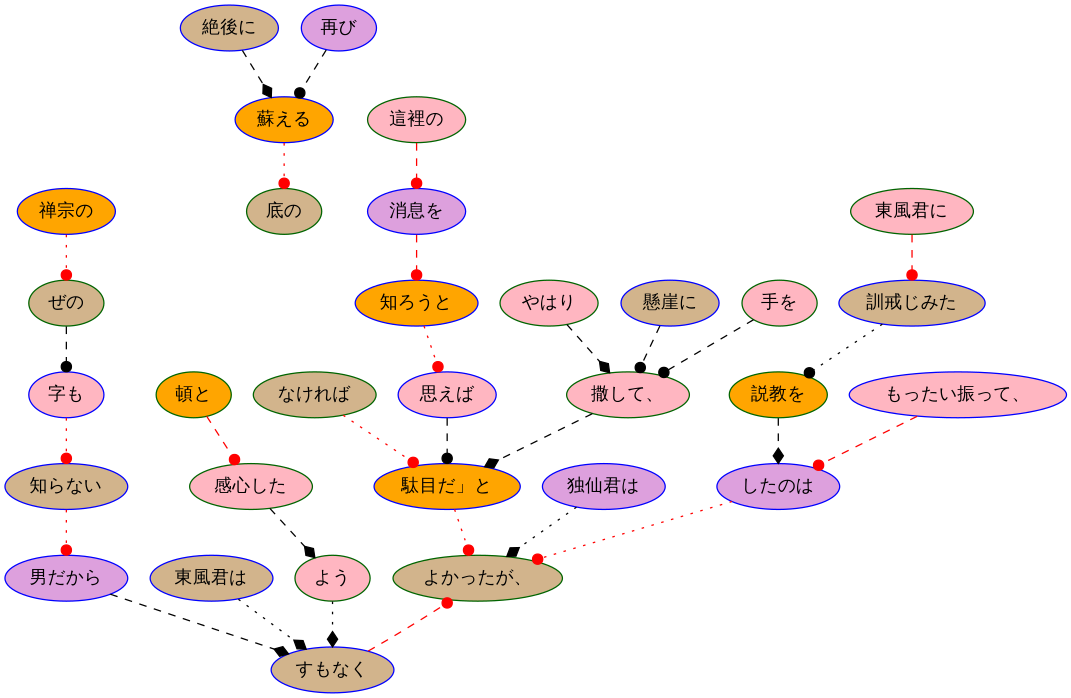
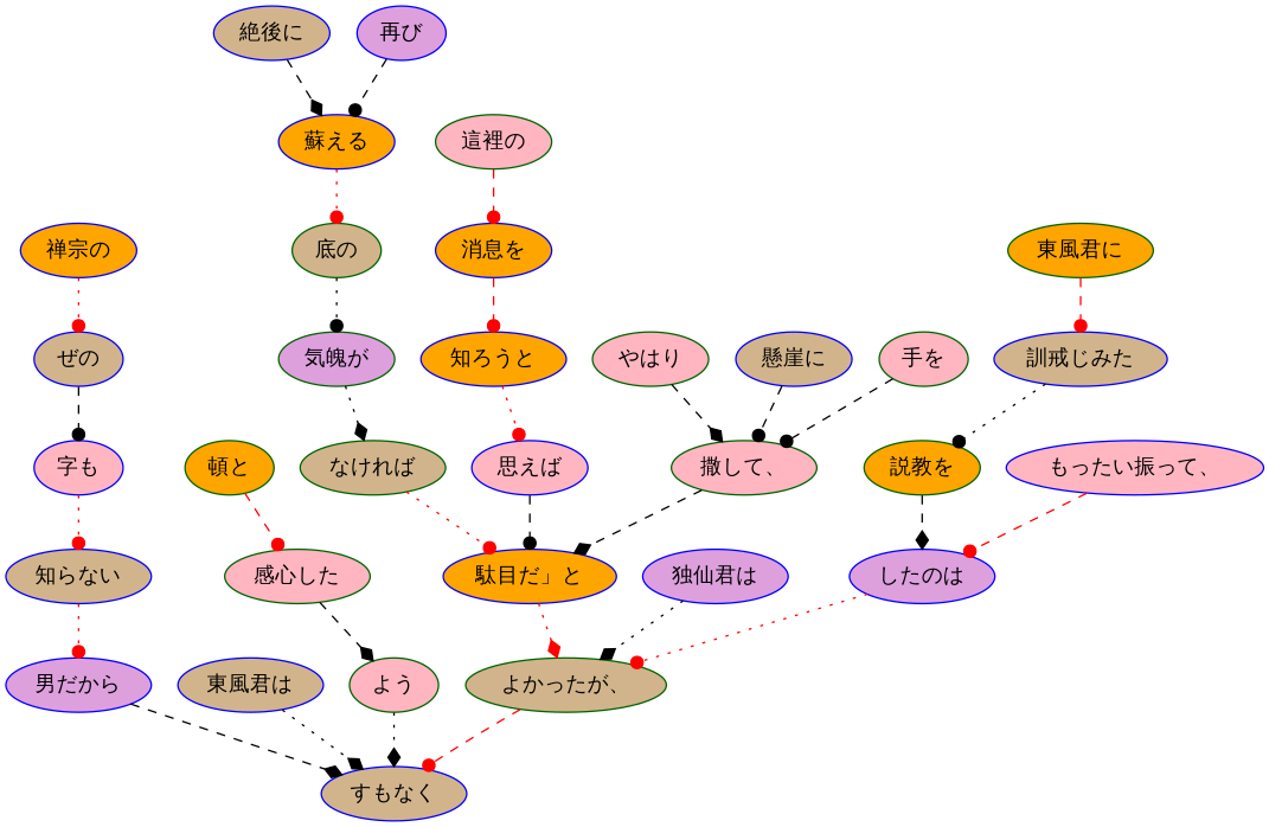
  digraph {
    fontname="EB Garamond"
    node [color=blue fillcolor=lightpink fontname="EB Garamond" style=filled]
    edge [arrowhead=dot color=black fontname="EB Garamond" style=dashed]
    n1 [color=darkgreen label="這裡の"]
-   n2 [fillcolor=plum label="消息を"]
+   n2 [fillcolor=orange label="消息を"]
    n3 [fillcolor=orange label="知ろうと"]
    n4 [label="思えば"]
    n5 [fillcolor=orange label="駄目だ」と"]
    n6 [color=darkgreen fillcolor=tan label="よかったが、"]
    n7 [color=darkgreen label="やはり"]
    n8 [color=darkgreen label="撒して、"]
    n9 [fillcolor=tan label="懸崖に"]
    n10 [color=darkgreen label="手を"]
    n11 [fillcolor=tan label="絶後に"]
    n12 [fillcolor=orange label="蘇える"]
    n13 [color=darkgreen fillcolor=tan label="底の"]
    n14 [fillcolor=plum label="再び"]
+   n15 [color=darkgreen fillcolor=plum label="気魄が"]
    n16 [color=darkgreen fillcolor=tan label="なければ"]
    n17 [fillcolor=tan label="すもなく"]
    n18 [fillcolor=plum label="独仙君は"]
    n19 [label="もったい振って、"]
    n20 [fillcolor=plum label="したのは"]
-   n21 [color=darkgreen label="東風君に"]
+   n21 [color=darkgreen fillcolor=orange label="東風君に"]
    n22 [fillcolor=tan label="訓戒じみた"]
    n23 [color=darkgreen fillcolor=orange label="説教を"]
    n24 [fillcolor=tan label="東風君は"]
    n25 [fillcolor=orange label="禅宗の"]
-   n26 [color=darkgreen fillcolor=tan label="ぜの"]
+   n26 [fillcolor=tan label="ぜの"]
    n27 [label="字も"]
    n28 [fillcolor=tan label="知らない"]
    n29 [fillcolor=plum label="男だから"]
    n30 [color=darkgreen fillcolor=orange label="頓と"]
    n31 [color=darkgreen label="感心した"]
    n32 [color=darkgreen label="よう"]
    n1 -> n2 [color=red]
    n2 -> n3 [color=red]
    n3 -> n4 [color=red style=dotted]
    n4 -> n5
-   n5 -> n6 [color=red style=dotted]
-   n17 -> n6 [color=red]
+   n5 -> n6 [arrowhead=diamond color=red style=dotted]
+   n6 -> n17 [color=red]
    n7 -> n8 [arrowhead=diamond]
    n8 -> n5 [arrowhead=diamond]
    n9 -> n8
    n10 -> n8
    n11 -> n12 [arrowhead=diamond]
    n12 -> n13 [color=red style=dotted]
+   n13 -> n15 [style=dotted]
    n14 -> n12
+   n15 -> n16 [arrowhead=diamond style=dotted]
    n16 -> n5 [color=red style=dotted]
    n18 -> n6 [arrowhead=diamond style=dotted]
    n19 -> n20 [color=red]
    n20 -> n6 [color=red style=dotted]
    n21 -> n22 [color=red]
    n22 -> n23 [style=dotted]
    n23 -> n20 [arrowhead=diamond]
    n24 -> n17 [arrowhead=diamond style=dotted]
    n25 -> n26 [color=red style=dotted]
    n26 -> n27
    n27 -> n28 [color=red style=dotted]
    n28 -> n29 [color=red style=dotted]
    n29 -> n17 [arrowhead=diamond]
    n30 -> n31 [color=red]
    n31 -> n32 [arrowhead=diamond]
    n32 -> n17 [arrowhead=diamond style=dotted]
  }
